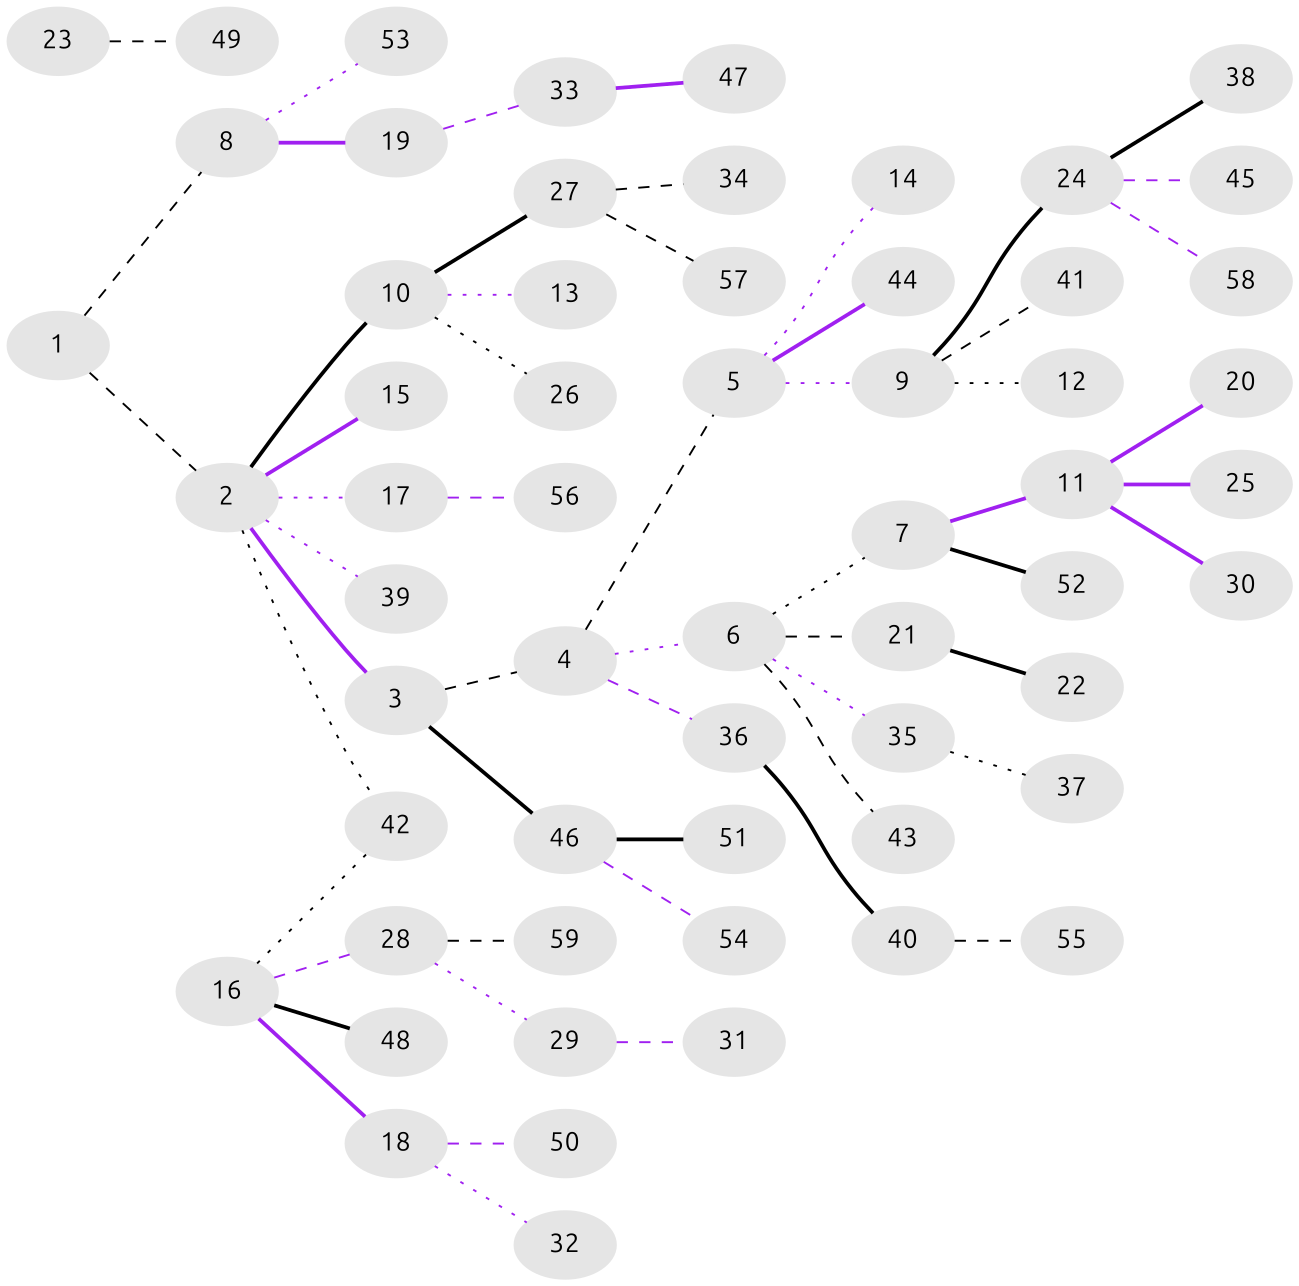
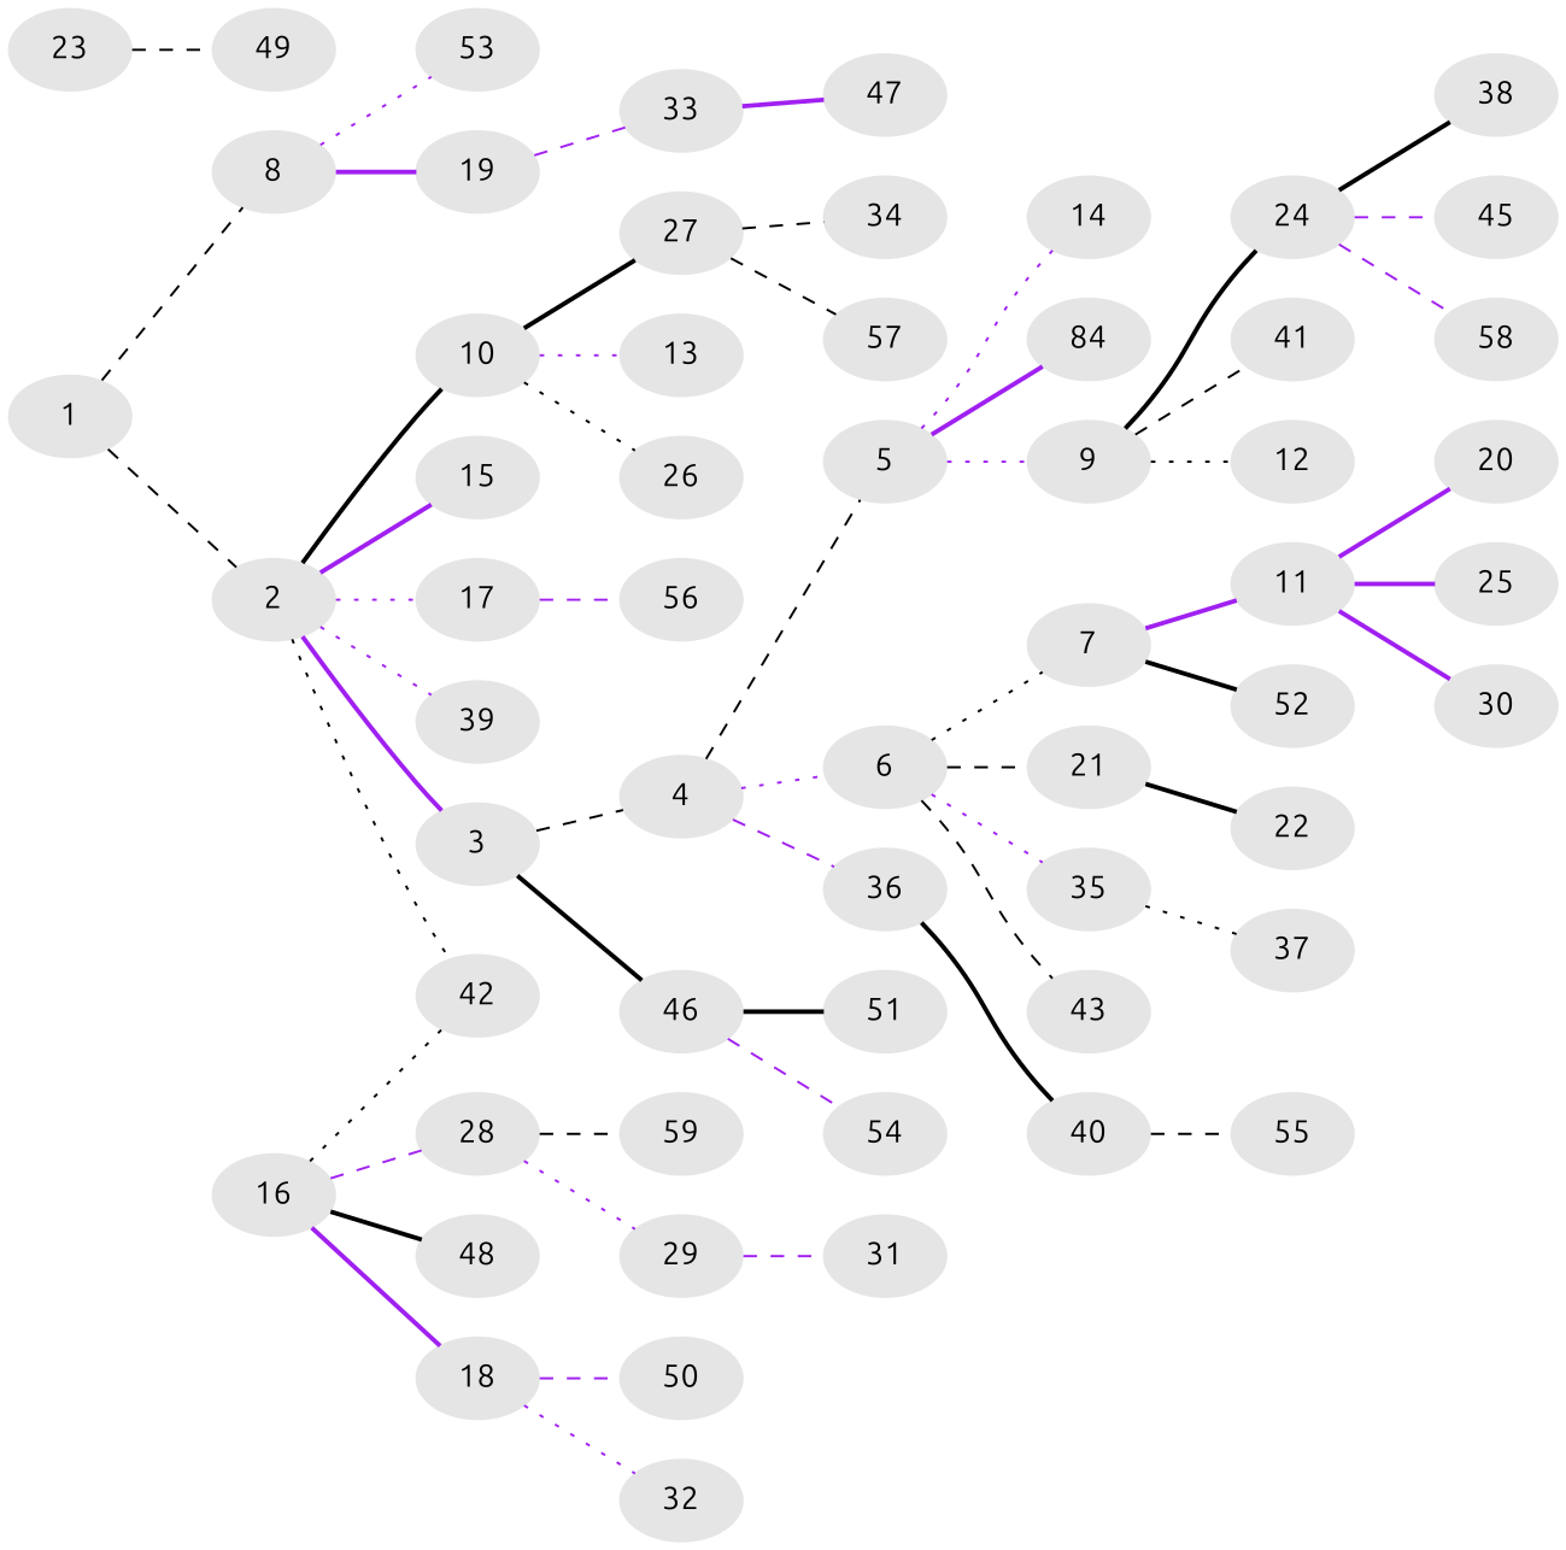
  graph {
    fontname=Ubuntu
    rankdir=LR
    node [color=gray90 fontname=Ubuntu style=filled]
    edge [color=purple fontname=Ubuntu style=dashed weight=1.0]
    1
    2
    8
    3
    10
    15
    17
    39
    42
    19
    53
    4
    46
    13
    26
    27
    16
    18
    28
    48
    56
    5
    6
    36
    51
    54
    9
    14
-   44
+   44 [label=84]
    7
    21
    35
    43
    40
    12
    24
    41
    11
    52
    22
    37
    20
    25
    30
    33
    38
    45
    58
    34
    57
    32
    50
    29
    59
    23
    49
    47
    31
    55
    1 -- 2 [color=black]
    1 -- 8 [color=black]
    2 -- 3 [style=bold]
    2 -- 10 [color=black style=bold]
    2 -- 15 [style=bold]
    2 -- 17 [style=dotted]
    2 -- 39 [style=dotted]
    2 -- 42 [color=black style=dotted]
    8 -- 19 [style=bold]
    8 -- 53 [style=dotted]
    3 -- 4 [color=black]
    3 -- 46 [color=black style=bold]
    10 -- 13 [style=dotted]
    10 -- 26 [color=black style=dotted]
    10 -- 27 [color=black style=bold]
    17 -- 56
    19 -- 33
    4 -- 5 [color=black]
    4 -- 6 [style=dotted]
    4 -- 36
    46 -- 51 [color=black style=bold]
    46 -- 54
    27 -- 34 [color=black]
    27 -- 57 [color=black]
    16 -- 42 [color=black style=dotted]
    16 -- 18 [style=bold]
    16 -- 28
    16 -- 48 [color=black style=bold]
    18 -- 32 [style=dotted]
    18 -- 50
    28 -- 29 [style=dotted]
    28 -- 59 [color=black]
    5 -- 9 [style=dotted]
    5 -- 14 [style=dotted]
    5 -- 44 [style=bold]
    6 -- 7 [color=black style=dotted]
    6 -- 21 [color=black]
    6 -- 35 [style=dotted]
    6 -- 43 [color=black]
    36 -- 40 [color=black style=bold]
    9 -- 12 [color=black style=dotted]
    9 -- 24 [color=black style=bold]
    9 -- 41 [color=black]
    7 -- 11 [style=bold]
    7 -- 52 [color=black style=bold]
    21 -- 22 [color=black style=bold]
    35 -- 37 [color=black style=dotted]
    40 -- 55 [color=black]
    24 -- 38 [color=black style=bold]
    24 -- 45
    24 -- 58
    11 -- 20 [style=bold]
    11 -- 25 [style=bold]
    11 -- 30 [style=bold]
    33 -- 47 [style=bold]
    29 -- 31
    23 -- 49 [color=black]
  }
